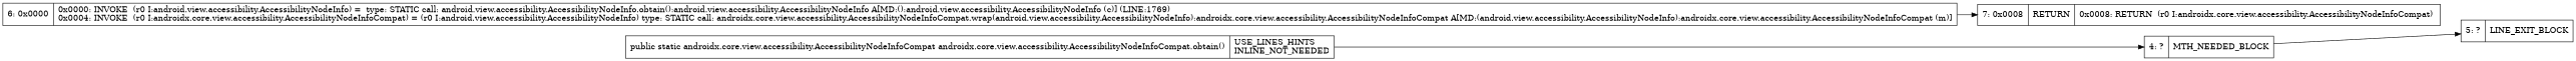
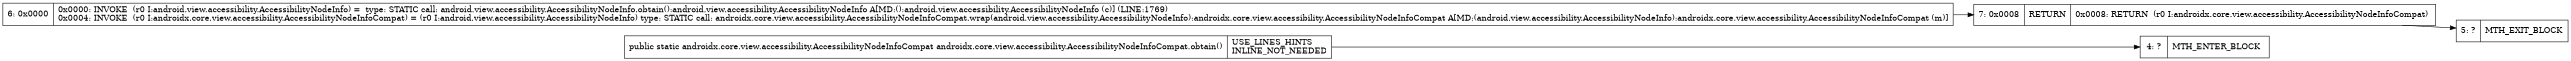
  digraph {
    rankdir=LR
    node [shape=record]
-   n1 [label="{4\:\ ?|MTH_NEEDED_BLOCK\l}"]
+   n1 [label="{4\:\ ?|MTH_ENTER_BLOCK\l}"]
    n2 [label="{6\:\ 0x0000|0x0000: INVOKE  (r0 I:android.view.accessibility.AccessibilityNodeInfo) =  type: STATIC call: android.view.accessibility.AccessibilityNodeInfo.obtain():android.view.accessibility.AccessibilityNodeInfo A[MD:():android.view.accessibility.AccessibilityNodeInfo (c)] (LINE:1769)\l0x0004: INVOKE  (r0 I:androidx.core.view.accessibility.AccessibilityNodeInfoCompat) = (r0 I:android.view.accessibility.AccessibilityNodeInfo) type: STATIC call: androidx.core.view.accessibility.AccessibilityNodeInfoCompat.wrap(android.view.accessibility.AccessibilityNodeInfo):androidx.core.view.accessibility.AccessibilityNodeInfoCompat A[MD:(android.view.accessibility.AccessibilityNodeInfo):androidx.core.view.accessibility.AccessibilityNodeInfoCompat (m)]\l}"]
    n3 [label="{7\:\ 0x0008|RETURN\l|0x0008: RETURN  (r0 I:androidx.core.view.accessibility.AccessibilityNodeInfoCompat) \l}"]
-   n4 [label="{5\:\ ?|LINE_EXIT_BLOCK\l}"]
+   n4 [label="{5\:\ ?|MTH_EXIT_BLOCK\l}"]
    n5 [label="{public static androidx.core.view.accessibility.AccessibilityNodeInfoCompat androidx.core.view.accessibility.AccessibilityNodeInfoCompat.obtain()  | USE_LINES_HINTS\lINLINE_NOT_NEEDED\l}"]
    n2 -> n3
-   n1 -> n4
+   n3 -> n4
    n5 -> n1
  }
